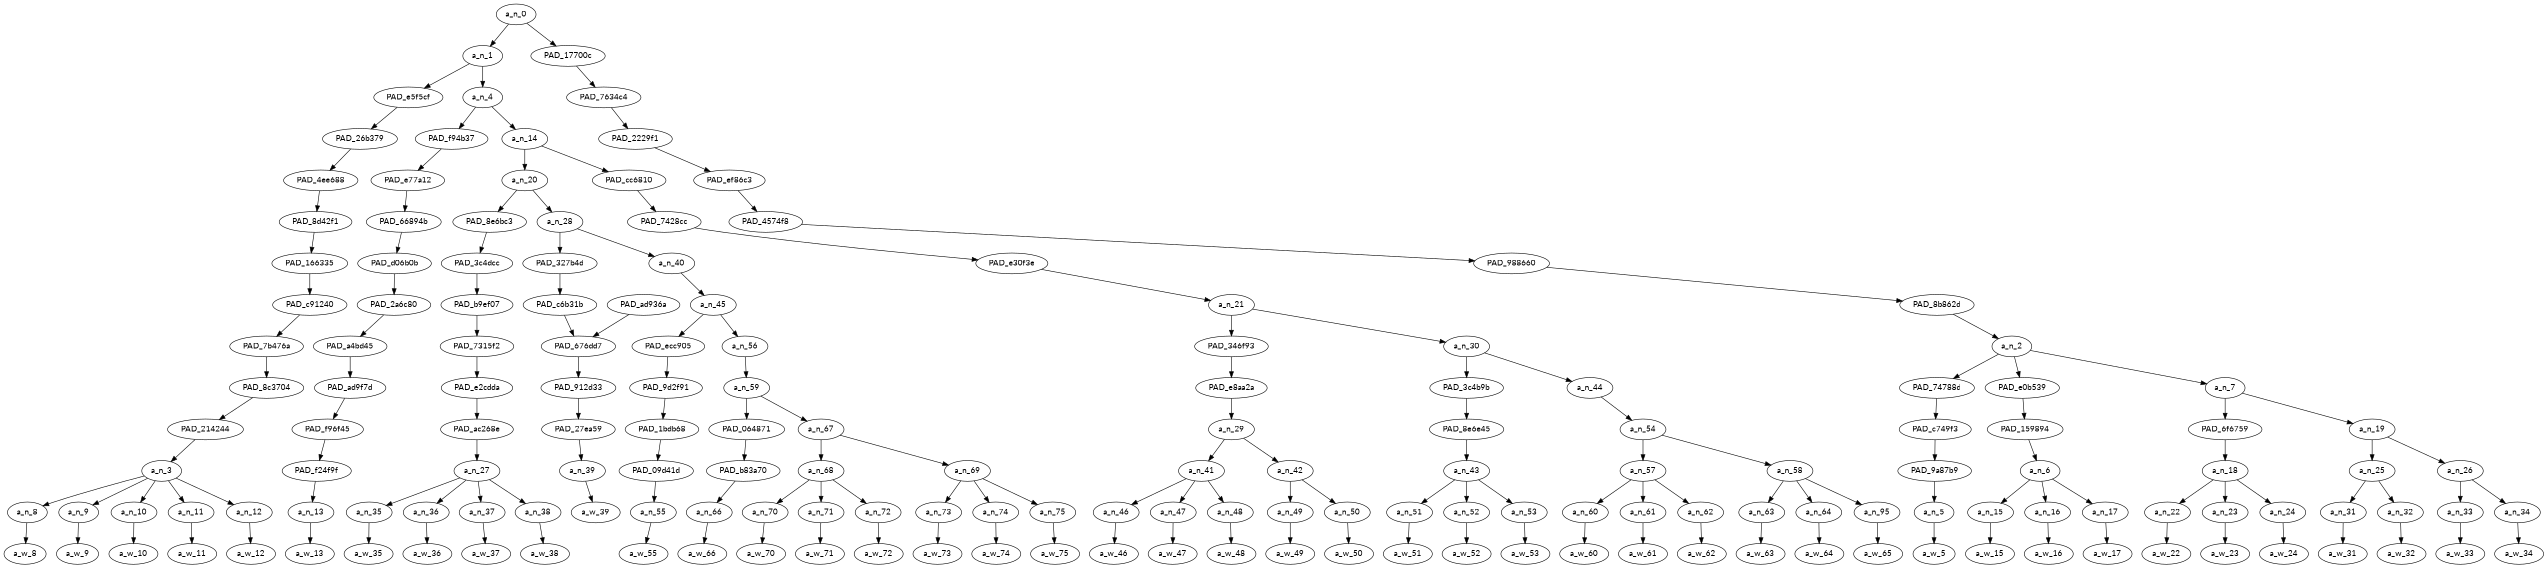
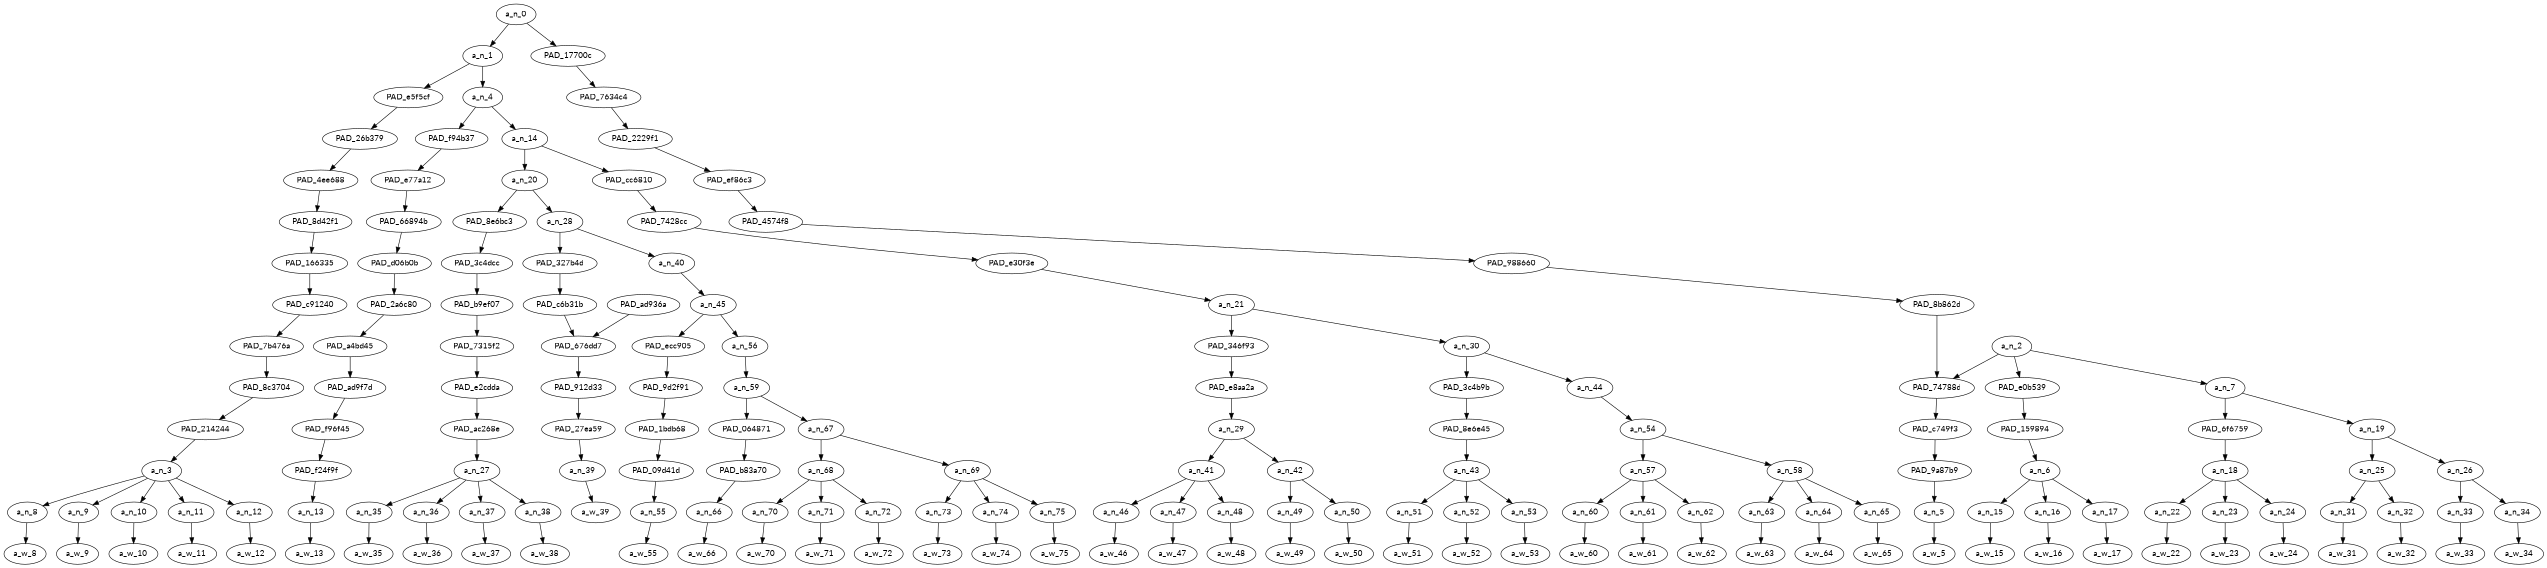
  strict digraph {
    fontname=Lato
    node [div_dir=1 fontname=Lato index=0 level=1 text_span="[5]" value=0.11559099]
    edge [fontname=Lato]
    a_n_0 [level=13 text_span="[0, 1, 2, 3, 4, 5, 6, 7, 8, 9, 10, 11, 12, 13, 14, 15, 16, 17, 18, 19, 20, 21, 22, 23, 24, 25, 26, 27, 28, 29, 30, 31, 32, 33, 34, 35, 36, 37, 38, 39, 40, 41, 42, 43]" value=1.00000001]
    a_n_1 [level=12 text_span="[0, 1, 2, 3, 4, 5, 6, 7, 8, 9, 10, 11, 12, 13, 14, 15, 16, 17, 18, 19, 20, 21, 22, 23, 24, 25, 26, 27, 28, 29, 30, 31, 32]" value=0.81734773]
    PAD_17700c [index=1 level=12 text_span="[33, 34, 35, 36, 37, 38, 39, 40, 41, 42, 43]" value=0.18242371]
    PAD_e5f5cf [level=11 text_span="[0, 1, 2, 3, 4]"]
    a_n_4 [index=1 level=11 text_span="[5, 6, 7, 8, 9, 10, 11, 12, 13, 14, 15, 16, 17, 18, 19, 20, 21, 22, 23, 24, 25, 26, 27, 28, 29, 30, 31, 32]" value=0.70153612]
    PAD_7634c4 [index=2 level=11 text_span="[33, 34, 35, 36, 37, 38, 39, 40, 41, 42, 43]" value=0.18242371]
    PAD_26b379 [level=10 text_span="[0, 1, 2, 3, 4]"]
    PAD_f94b37 [index=1 level=10 value=0.01059968]
    a_n_14 [index=2 level=10 text_span="[6, 7, 8, 9, 10, 11, 12, 13, 14, 15, 16, 17, 18, 19, 20, 21, 22, 23, 24, 25, 26, 27, 28, 29, 30, 31, 32]" value=0.69076187]
    PAD_2229f1 [index=3 level=10 text_span="[33, 34, 35, 36, 37, 38, 39, 40, 41, 42, 43]" value=0.18242371]
    PAD_4ee688 [level=9 text_span="[0, 1, 2, 3, 4]"]
    PAD_e77a12 [index=1 level=9 value=0.01059968]
    a_n_20 [index=2 level=9 text_span="[6, 7, 8, 9, 10, 11, 12, 13, 14, 15, 16, 17, 18]" value=0.36962576]
    PAD_cc6810 [index=3 level=9 text_span="[19, 20, 21, 22, 23, 24, 25, 26, 27, 28, 29, 30, 31, 32]" value=0.32096326]
    PAD_8d42f1 [level=8 text_span="[0, 1, 2, 3, 4]"]
    PAD_166335 [level=7 text_span="[0, 1, 2, 3, 4]"]
    PAD_c91240 [level=6 text_span="[0, 1, 2, 3, 4]"]
    PAD_7b476a [level=5 text_span="[0, 1, 2, 3, 4]"]
    PAD_8c3704 [level=4 text_span="[0, 1, 2, 3, 4]"]
    PAD_214244 [level=3 text_span="[0, 1, 2, 3, 4]"]
    a_n_3 [level=2 text_span="[0, 1, 2, 3, 4]"]
    a_n_8 [text_span="[0]" value=0.02809406]
    a_n_9 [index=1 text_span="[1]" value=0.02360175]
    a_n_10 [index=2 text_span="[2]" value=0.02428253]
    a_n_11 [index=3 text_span="[3]" value=0.02368751]
    a_n_12 [index=4 text_span="[4]" value=0.01575085]
    a_w_8 [div_dir=0 level=0 text_span="[0]" value=socialist]
    a_w_9 [div_dir=0 index=1 level=0 text_span="[1]" value=dictator]
    a_w_10 [div_dir=0 index=2 level=0 text_span="[2]" value=socialist1]
    a_w_11 [div_dir=0 index=3 level=0 text_span="[3]" value=feminist]
    a_w_12 [div_dir=0 index=4 level=0 text_span="[4]" value=son]
    PAD_66894b [index=1 level=8 value=0.01059968]
    PAD_8e6bc3 [index=2 level=8 text_span="[6, 7, 8, 9]" value=0.07332499]
    a_n_28 [index=3 level=8 text_span="[10, 11, 12, 13, 14, 15, 16, 17, 18]" value=0.29615380]
    PAD_7428cc [index=4 level=8 text_span="[19, 20, 21, 22, 23, 24, 25, 26, 27, 28, 29, 30, 31, 32]" value=0.32096326]
    PAD_d06b0b [index=1 level=7 value=0.01059968]
    PAD_2a6c80 [index=1 level=6 value=0.01059968]
    PAD_a4bd45 [index=1 level=5 value=0.01059968]
    PAD_ad9f7d [index=1 level=4 value=0.01059968]
    PAD_f96f45 [index=1 level=3 value=0.01059968]
    PAD_f24f9f [index=1 level=2 value=0.01059968]
    a_n_13 [index=5 value=0.01059968]
    a_w_13 [div_dir=0 index=5 level=0 value=of]
    PAD_3c4dcc [index=2 level=7 text_span="[6, 7, 8, 9]" value=0.07332499]
    PAD_327b4d [index=3 level=7 text_span="[10]" value=0.02606678]
    a_n_40 [index=4 level=7 text_span="[11, 12, 13, 14, 15, 16, 17, 18]" value=0.26997256]
    PAD_e30f3e [index=5 level=7 text_span="[19, 20, 21, 22, 23, 24, 25, 26, 27, 28, 29, 30, 31, 32]" value=0.32096326]
    PAD_b9ef07 [index=2 level=6 text_span="[6, 7, 8, 9]" value=0.07332499]
    PAD_c6b31b [index=3 level=6 text_span="[10]" value=0.02606678]
    a_n_45 [index=4 level=6 text_span="[11, 12, 13, 14, 15, 16, 17, 18]" value=0.26987406]
    PAD_7315f2 [index=2 level=5 text_span="[6, 7, 8, 9]" value=0.07332499]
    PAD_e2cdda [index=2 level=4 text_span="[6, 7, 8, 9]" value=0.07332499]
    PAD_ac268e [index=2 level=3 text_span="[6, 7, 8, 9]" value=0.07332499]
    a_n_27 [index=2 level=2 text_span="[6, 7, 8, 9]" value=0.07332499]
    a_n_35 [index=6 text_span="[6]" value=0.01110539]
    a_n_36 [index=7 text_span="[7]" value=0.02551445]
    a_n_37 [index=8 text_span="[8]" value=0.01722183]
    a_n_38 [div_dir=-1 index=9 text_span="[9]" value=0.01938513]
    a_w_35 [div_dir=0 index=6 level=0 text_span="[6]" value=a]
    a_w_36 [div_dir=0 index=7 level=0 text_span="[7]" value=whore]
    a_w_37 [div_dir=0 index=8 level=0 text_span="[8]" value=space]
    a_w_38 [div_dir=0 index=9 level=0 text_span="[9]" value=cadet]
    PAD_676dd7 [index=3 level=4 text_span="[10]" value=0.02606678]
    PAD_ecc905 [index=4 level=5 text_span="[11]" value=0.02720192]
    a_n_56 [index=5 level=5 text_span="[12, 13, 14, 15, 16, 17, 18]" value=0.24257365]
    PAD_ad936a [index=3 level=5 text_span="[10]" value=0.02606678]
    PAD_912d33 [index=3 level=3 text_span="[10]" value=0.02606678]
    PAD_27ea59 [index=3 level=2 text_span="[10]" value=0.02606678]
    a_n_39 [index=10 text_span="[10]" value=0.02606678]
    a_w_39 [div_dir=0 index=10 level=0 text_span="[10]" value=spoiled]
    PAD_9d2f91 [index=4 level=4 text_span="[11]" value=0.02720192]
    a_n_59 [index=5 level=4 text_span="[12, 13, 14, 15, 16, 17, 18]" value=0.24249801]
    PAD_1bdb68 [index=4 level=3 text_span="[11]" value=0.02720192]
    PAD_064871 [index=5 level=3 text_span="[12]" value=0.03275168]
    a_n_67 [index=6 level=3 text_span="[13, 14, 15, 16, 17, 18]" value=0.20967070]
    PAD_09d41d [index=4 level=2 text_span="[11]" value=0.02720192]
    a_n_55 [index=11 text_span="[11]" value=0.02720192]
    a_w_55 [div_dir=0 index=11 level=0 text_span="[11]" value=bitch]
    PAD_b83a70 [index=5 level=2 text_span="[12]" value=0.03275168]
    a_n_68 [index=6 level=2 text_span="[13, 14, 15]" value=0.14971390]
    a_n_69 [index=7 level=2 text_span="[16, 17, 18]" value=0.05988547]
    a_n_66 [index=12 text_span="[12]" value=0.03275168]
    a_n_70 [index=13 text_span="[13]" value=0.05339487]
    a_n_71 [index=14 text_span="[14]" value=0.03390829]
    a_n_72 [div_dir=-1 index=15 text_span="[15]" value=0.06236914]
    a_n_73 [index=16 text_span="[16]" value=0.01142782]
    a_n_74 [div_dir=-1 index=17 text_span="[17]" value=0.02200393]
    a_n_75 [index=18 text_span="[18]" value=0.02638572]
    a_w_66 [div_dir=0 index=12 level=0 text_span="[12]" value=stuttering]
    a_w_70 [div_dir=0 index=13 level=0 text_span="[13]" value=barky]
    a_w_71 [div_dir=0 index=14 level=0 text_span="[14]" value=stuttering1]
    a_w_72 [div_dir=0 index=15 level=0 text_span="[15]" value=clusterfuck]
    a_w_73 [div_dir=0 index=16 level=0 text_span="[16]" value=the]
    a_w_74 [div_dir=0 index=17 level=0 text_span="[17]" value=brown]
    a_w_75 [div_dir=0 index=18 level=0 text_span="[18]" value=clown]
    a_n_21 [index=5 level=6 text_span="[19, 20, 21, 22, 23, 24, 25, 26, 27, 28, 29, 30, 31, 32]" value=0.32096326]
    PAD_346f93 [index=6 level=5 text_span="[19, 20, 21, 22, 23]" value=0.10350325]
    a_n_30 [index=7 level=5 text_span="[24, 25, 26, 27, 28, 29, 30, 31, 32]" value=0.21736169]
    PAD_e8aa2a [index=6 level=4 text_span="[19, 20, 21, 22, 23]" value=0.10350325]
    PAD_3c4b9b [index=7 level=4 text_span="[24, 25, 26]" value=0.09552826]
    a_n_44 [index=8 level=4 text_span="[27, 28, 29, 30, 31, 32]" value=0.12172155]
    a_n_29 [index=7 level=3 text_span="[19, 20, 21, 22, 23]" value=0.10350325]
    PAD_8e6e45 [index=8 level=3 text_span="[24, 25, 26]" value=0.09552826]
    a_n_54 [index=9 level=3 text_span="[27, 28, 29, 30, 31, 32]" value=0.12163353]
    a_n_41 [index=8 level=2 text_span="[19, 20, 21]" value=0.07574558]
    a_n_42 [index=9 level=2 text_span="[22, 23]" value=0.02774825]
    a_n_46 [index=19 text_span="[19]" value=0.01362721]
    a_n_47 [div_dir=-1 index=20 text_span="[20]" value=0.04248333]
    a_n_48 [index=21 text_span="[21]" value=0.01963084]
    a_n_49 [div_dir=-1 index=22 text_span="[22]" value=0.01106210]
    a_n_50 [index=23 text_span="[23]" value=0.01667592]
    a_w_46 [div_dir=0 index=19 level=0 text_span="[19]" value=the1]
    a_w_47 [div_dir=0 index=20 level=0 text_span="[20]" value=choom]
    a_w_48 [div_dir=0 index=21 level=0 text_span="[21]" value=gangster]
    a_w_49 [div_dir=0 index=22 level=0 text_span="[22]" value=in]
    a_w_50 [div_dir=0 index=23 level=0 text_span="[23]" value=chief]
    a_n_43 [index=10 level=2 text_span="[24, 25, 26]" value=0.09552826]
    a_n_57 [index=11 level=2 text_span="[27, 28, 29]" value=0.06471888]
    a_n_58 [index=12 level=2 text_span="[30, 31, 32]" value=0.05682663]
    a_n_51 [index=24 text_span="[24]" value=0.01593761]
    a_n_52 [div_dir=-1 index=25 text_span="[25]" value=0.03272754]
    a_n_53 [index=26 text_span="[26]" value=0.04679024]
    a_w_51 [div_dir=0 index=24 level=0 text_span="[24]" value=the2]
    a_w_52 [div_dir=0 index=25 level=0 text_span="[25]" value=color]
    a_w_53 [div_dir=0 index=26 level=0 text_span="[26]" value=muslim]
    a_n_60 [index=27 text_span="[27]" value=0.01624456]
    a_n_61 [index=28 text_span="[28]" value=0.01791777]
    a_n_62 [index=29 text_span="[29]" value=0.03050704]
    a_n_63 [index=30 text_span="[30]" value=0.00951675]
    a_n_64 [index=31 text_span="[31]" value=0.02322248]
-   a_n_65 [index=32 text_span="[32]" value=0.02401262 label=a_n_95]
+   a_n_65 [index=32 text_span="[32]" value=0.02401262]
    a_w_60 [div_dir=0 index=27 level=0 text_span="[27]" value=the3]
    a_w_61 [div_dir=0 index=28 level=0 text_span="[28]" value=community]
    a_w_62 [div_dir=0 index=29 level=0 text_span="[29]" value=agitator]
    a_w_63 [div_dir=0 index=30 level=0 text_span="[30]" value=the4]
    a_w_64 [div_dir=0 index=31 level=0 text_span="[31]" value=crony]
    a_w_65 [div_dir=0 index=32 level=0 text_span="[32]" value=elitist]
    PAD_ef86c3 [index=4 level=9 text_span="[33, 34, 35, 36, 37, 38, 39, 40, 41, 42, 43]" value=0.18242371]
    PAD_4574f8 [index=5 level=8 text_span="[33, 34, 35, 36, 37, 38, 39, 40, 41, 42, 43]" value=0.18242371]
    PAD_988660 [index=6 level=7 text_span="[33, 34, 35, 36, 37, 38, 39, 40, 41, 42, 43]" value=0.18242371]
    PAD_8b862d [index=6 level=6 text_span="[33, 34, 35, 36, 37, 38, 39, 40, 41, 42, 43]" value=0.18242371]
    a_n_2 [index=8 level=5 text_span="[33, 34, 35, 36, 37, 38, 39, 40, 41, 42, 43]" value=0.18242371]
    PAD_74788d [index=9 level=4 text_span="[33]" value=0.02398422]
    PAD_e0b539 [index=10 level=4 text_span="[34, 35, 36]" value=0.04744478]
    a_n_7 [index=11 level=4 text_span="[37, 38, 39, 40, 41, 42, 43]" value=0.11091730]
    PAD_c749f3 [index=10 level=3 text_span="[33]" value=0.02398422]
    PAD_159894 [index=11 level=3 text_span="[34, 35, 36]" value=0.04744478]
    PAD_6f6759 [index=12 level=3 text_span="[37, 38, 39]" value=0.06394720]
    a_n_19 [index=13 level=3 text_span="[40, 41, 42, 43]" value=0.04688755]
    PAD_9a87b9 [index=13 level=2 text_span="[33]" value=0.02398422]
    a_n_6 [index=14 level=2 text_span="[34, 35, 36]" value=0.04744478]
    a_n_18 [index=15 level=2 text_span="[37, 38, 39]" value=0.06394720]
    a_n_25 [index=16 level=2 text_span="[40, 41]" value=0.01946840]
    a_n_26 [index=17 level=2 text_span="[42, 43]" value=0.02735118]
    a_n_5 [index=33 text_span="[33]" value=0.02398422]
    a_w_5 [div_dir=0 index=33 level=0 text_span="[33]" value=presy]
    a_n_15 [index=34 text_span="[34]" value=0.01066656]
    a_n_16 [div_dir=-1 index=35 text_span="[35]" value=0.02111149]
    a_n_17 [index=36 text_span="[36]" value=0.01565798]
    a_w_15 [div_dir=0 index=34 level=0 text_span="[34]" value=the5]
    a_w_16 [div_dir=0 index=35 level=0 text_span="[35]" value=drama]
    a_w_17 [div_dir=0 index=36 level=0 text_span="[36]" value=king]
    a_n_22 [index=37 text_span="[37]" value=0.01018112]
    a_n_23 [div_dir=-1 index=38 text_span="[38]" value=0.03739048]
    a_n_24 [index=39 text_span="[39]" value=0.01632388]
    a_n_31 [index=40 text_span="[40]" value=0.00986353]
    a_n_32 [index=41 text_span="[41]" value=0.00956230]
    a_n_33 [div_dir=-1 index=42 text_span="[42]" value=0.00934288]
    a_n_34 [index=43 text_span="[43]" value=0.01795471]
    a_w_22 [div_dir=0 index=37 level=0 text_span="[37]" value=the6]
    a_w_23 [div_dir=0 index=38 level=0 text_span="[38]" value=execuitve]
    a_w_24 [div_dir=0 index=39 level=0 text_span="[39]" value=infant]
    a_w_31 [div_dir=0 index=40 level=0 text_span="[40]" value=the7]
    a_w_32 [div_dir=0 index=41 level=0 text_span="[41]" value=face]
    a_w_33 [div_dir=0 index=42 level=0 text_span="[42]" value=of1]
    a_w_34 [div_dir=0 index=43 level=0 text_span="[43]" value=evil]
    a_n_0 -> a_n_1
    a_n_0 -> PAD_17700c
    a_n_1 -> PAD_e5f5cf
    a_n_1 -> a_n_4
    PAD_17700c -> PAD_7634c4
    PAD_e5f5cf -> PAD_26b379
    a_n_4 -> PAD_f94b37
    a_n_4 -> a_n_14
    PAD_7634c4 -> PAD_2229f1
    PAD_26b379 -> PAD_4ee688
    PAD_f94b37 -> PAD_e77a12
    a_n_14 -> a_n_20
    a_n_14 -> PAD_cc6810
    PAD_2229f1 -> PAD_ef86c3
    PAD_4ee688 -> PAD_8d42f1
    PAD_e77a12 -> PAD_66894b
    a_n_20 -> PAD_8e6bc3
    a_n_20 -> a_n_28
    PAD_cc6810 -> PAD_7428cc
    PAD_8d42f1 -> PAD_166335
    PAD_166335 -> PAD_c91240
    PAD_c91240 -> PAD_7b476a
    PAD_7b476a -> PAD_8c3704
    PAD_8c3704 -> PAD_214244
    PAD_214244 -> a_n_3
    a_n_3 -> a_n_8
    a_n_3 -> a_n_9
    a_n_3 -> a_n_10
    a_n_3 -> a_n_11
    a_n_3 -> a_n_12
    a_n_8 -> a_w_8
    a_n_9 -> a_w_9
    a_n_10 -> a_w_10
    a_n_11 -> a_w_11
    a_n_12 -> a_w_12
    PAD_66894b -> PAD_d06b0b
    PAD_8e6bc3 -> PAD_3c4dcc
    a_n_28 -> PAD_327b4d
    a_n_28 -> a_n_40
    PAD_7428cc -> PAD_e30f3e
    PAD_d06b0b -> PAD_2a6c80
    PAD_2a6c80 -> PAD_a4bd45
    PAD_a4bd45 -> PAD_ad9f7d
    PAD_ad9f7d -> PAD_f96f45
    PAD_f96f45 -> PAD_f24f9f
    PAD_f24f9f -> a_n_13
    a_n_13 -> a_w_13
    PAD_3c4dcc -> PAD_b9ef07
    PAD_327b4d -> PAD_c6b31b
    a_n_40 -> a_n_45
    PAD_e30f3e -> a_n_21
    PAD_b9ef07 -> PAD_7315f2
    PAD_c6b31b -> PAD_676dd7
    a_n_45 -> PAD_ecc905
    a_n_45 -> a_n_56
    PAD_7315f2 -> PAD_e2cdda
    PAD_e2cdda -> PAD_ac268e
    PAD_ac268e -> a_n_27
    a_n_27 -> a_n_35
    a_n_27 -> a_n_36
    a_n_27 -> a_n_37
    a_n_27 -> a_n_38
    a_n_35 -> a_w_35
    a_n_36 -> a_w_36
    a_n_37 -> a_w_37
    a_n_38 -> a_w_38
    PAD_676dd7 -> PAD_912d33
    PAD_ecc905 -> PAD_9d2f91
    a_n_56 -> a_n_59
    PAD_ad936a -> PAD_676dd7
    PAD_912d33 -> PAD_27ea59
    PAD_27ea59 -> a_n_39
    a_n_39 -> a_w_39
    PAD_9d2f91 -> PAD_1bdb68
    a_n_59 -> PAD_064871
    a_n_59 -> a_n_67
    PAD_1bdb68 -> PAD_09d41d
    PAD_064871 -> PAD_b83a70
    a_n_67 -> a_n_68
    a_n_67 -> a_n_69
    PAD_09d41d -> a_n_55
    a_n_55 -> a_w_55
    PAD_b83a70 -> a_n_66
    a_n_68 -> a_n_70
    a_n_68 -> a_n_71
    a_n_68 -> a_n_72
    a_n_69 -> a_n_73
    a_n_69 -> a_n_74
    a_n_69 -> a_n_75
    a_n_66 -> a_w_66
    a_n_70 -> a_w_70
    a_n_71 -> a_w_71
    a_n_72 -> a_w_72
    a_n_73 -> a_w_73
    a_n_74 -> a_w_74
    a_n_75 -> a_w_75
    a_n_21 -> PAD_346f93
    a_n_21 -> a_n_30
    PAD_346f93 -> PAD_e8aa2a
    a_n_30 -> PAD_3c4b9b
    a_n_30 -> a_n_44
    PAD_e8aa2a -> a_n_29
    PAD_3c4b9b -> PAD_8e6e45
    a_n_44 -> a_n_54
    a_n_29 -> a_n_41
    a_n_29 -> a_n_42
    PAD_8e6e45 -> a_n_43
    a_n_54 -> a_n_57
    a_n_54 -> a_n_58
    a_n_41 -> a_n_46
    a_n_41 -> a_n_47
    a_n_41 -> a_n_48
    a_n_42 -> a_n_49
    a_n_42 -> a_n_50
    a_n_46 -> a_w_46
    a_n_47 -> a_w_47
    a_n_48 -> a_w_48
    a_n_49 -> a_w_49
    a_n_50 -> a_w_50
    a_n_43 -> a_n_51
    a_n_43 -> a_n_52
    a_n_43 -> a_n_53
    a_n_57 -> a_n_60
    a_n_57 -> a_n_61
    a_n_57 -> a_n_62
    a_n_58 -> a_n_63
    a_n_58 -> a_n_64
    a_n_58 -> a_n_65
    a_n_51 -> a_w_51
    a_n_52 -> a_w_52
    a_n_53 -> a_w_53
    a_n_60 -> a_w_60
    a_n_61 -> a_w_61
    a_n_62 -> a_w_62
    a_n_63 -> a_w_63
    a_n_64 -> a_w_64
    a_n_65 -> a_w_65
    PAD_ef86c3 -> PAD_4574f8
    PAD_4574f8 -> PAD_988660
    PAD_988660 -> PAD_8b862d
-   PAD_8b862d -> a_n_2
+   PAD_8b862d -> PAD_74788d
    a_n_2 -> PAD_74788d
    a_n_2 -> PAD_e0b539
    a_n_2 -> a_n_7
    PAD_74788d -> PAD_c749f3
    PAD_e0b539 -> PAD_159894
    a_n_7 -> PAD_6f6759
    a_n_7 -> a_n_19
    PAD_c749f3 -> PAD_9a87b9
    PAD_159894 -> a_n_6
    PAD_6f6759 -> a_n_18
    a_n_19 -> a_n_25
    a_n_19 -> a_n_26
    PAD_9a87b9 -> a_n_5
    a_n_6 -> a_n_15
    a_n_6 -> a_n_16
    a_n_6 -> a_n_17
    a_n_18 -> a_n_22
    a_n_18 -> a_n_23
    a_n_18 -> a_n_24
    a_n_25 -> a_n_31
    a_n_25 -> a_n_32
    a_n_26 -> a_n_33
    a_n_26 -> a_n_34
    a_n_5 -> a_w_5
    a_n_15 -> a_w_15
    a_n_16 -> a_w_16
    a_n_17 -> a_w_17
    a_n_22 -> a_w_22
    a_n_23 -> a_w_23
    a_n_24 -> a_w_24
    a_n_31 -> a_w_31
    a_n_32 -> a_w_32
    a_n_33 -> a_w_33
    a_n_34 -> a_w_34
  }
